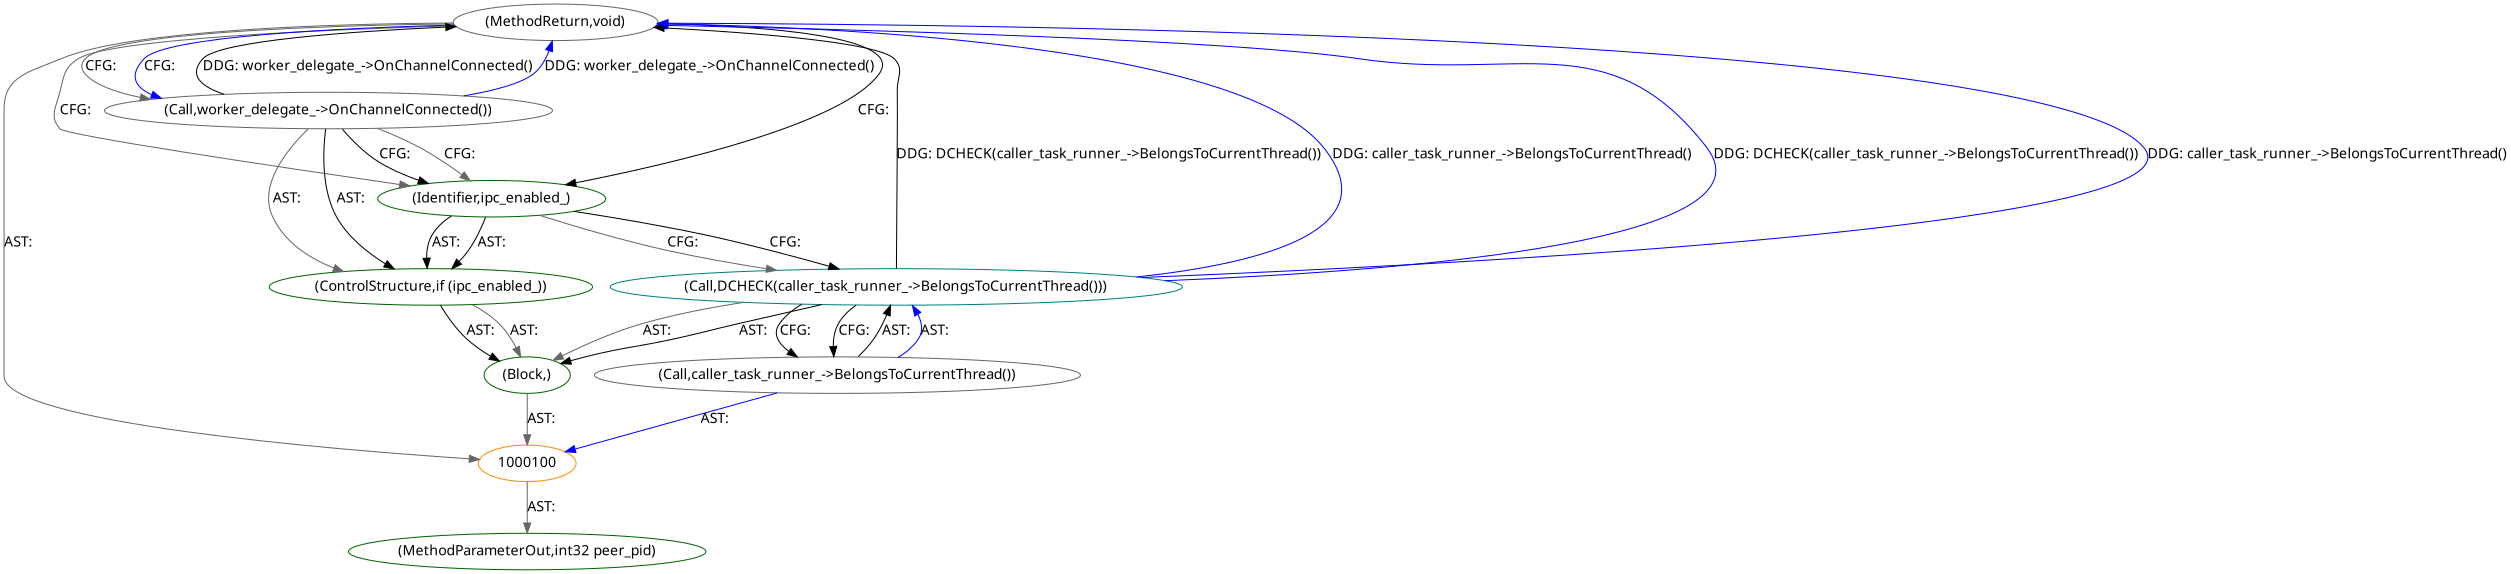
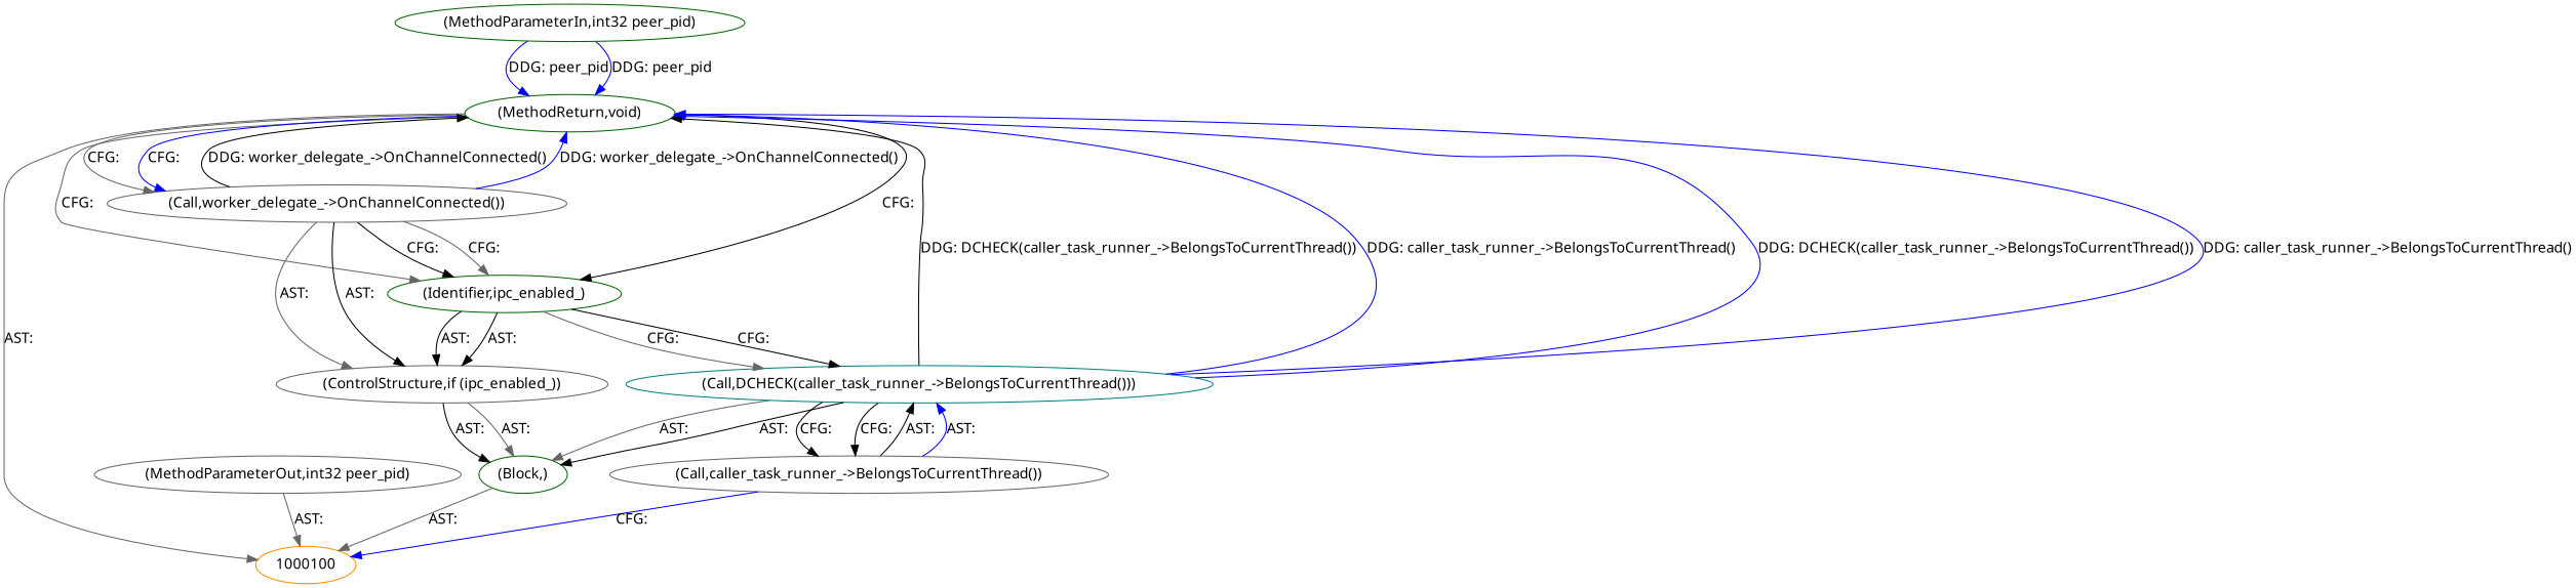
  digraph {
    fontname="Noto Sans"
    node [color=darkgreen fontname="Noto Sans"]
    edge [color=black fontname="Noto Sans"]
-   n1 [color=gray40 label="(MethodReturn,void)"]
+   n1 [label="(MethodReturn,void)"]
    n2 [label="(Identifier,ipc_enabled_)"]
    n3 [color=gray40 label="(Call,worker_delegate_->OnChannelConnected())"]
    1000100 [color=darkorange]
    n5 [color=teal label="(Call,DCHECK(caller_task_runner_->BelongsToCurrentThread()))"]
-   n6 [label="(ControlStructure,if (ipc_enabled_))"]
-   n8 [label="(MethodParameterOut,int32 peer_pid)"]
+   n6 [color=gray40 label="(ControlStructure,if (ipc_enabled_))"]
+   n7 [label="(MethodParameterIn,int32 peer_pid)"]
+   n8 [color=gray40 label="(MethodParameterOut,int32 peer_pid)"]
    n9 [label="(Block,)"]
    n10 [color=gray40 label="(Call,caller_task_runner_->BelongsToCurrentThread())"]
    n1 -> n2 [color=gray40 label="CFG: "]
    n1 -> n2 [label="CFG: "]
    n1 -> n3 [color=gray40 label="CFG: "]
    n1 -> n3 [color=blue label="CFG: "]
    n1 -> 1000100 [color=gray40 label="AST: "]
    n2 -> n5 [label="CFG: "]
    n2 -> n5 [color=gray40 label="CFG: "]
    n2 -> n6 [label="AST: "]
    n2 -> n6 [label="AST: "]
    n3 -> n1 [label="DDG: worker_delegate_->OnChannelConnected()"]
    n3 -> n1 [color=blue label="DDG: worker_delegate_->OnChannelConnected()"]
    n3 -> n2 [color=gray40 label="CFG: "]
    n3 -> n2 [label="CFG: "]
    n3 -> n6 [color=gray40 label="AST: "]
    n3 -> n6 [label="AST: "]
    n5 -> n1 [color=blue label="DDG: DCHECK(caller_task_runner_->BelongsToCurrentThread())"]
    n5 -> n1 [color=blue label="DDG: caller_task_runner_->BelongsToCurrentThread()"]
    n5 -> n1 [label="DDG: DCHECK(caller_task_runner_->BelongsToCurrentThread())"]
    n5 -> n1 [color=blue label="DDG: caller_task_runner_->BelongsToCurrentThread()"]
    n5 -> n9 [color=gray40 label="AST: "]
    n5 -> n9 [label="AST: "]
    n5 -> n10 [label="CFG: "]
    n5 -> n10 [label="CFG: "]
    n6 -> n9 [label="AST: "]
    n6 -> n9 [color=gray40 label="AST: "]
-   1000100 -> n8 [color=gray40 label="AST: "]
+   n7 -> n1 [color=blue label="DDG: peer_pid"]
+   n7 -> n1 [color=blue label="DDG: peer_pid"]
+   n8 -> 1000100 [color=gray40 label="AST: "]
    n9 -> 1000100 [color=gray40 label="AST: "]
-   n10 -> 1000100 [color=blue label="AST: "]
+   n10 -> 1000100 [color=blue label="CFG: "]
    n10 -> n5 [label="AST: "]
    n10 -> n5 [color=blue label="AST: "]
  }
